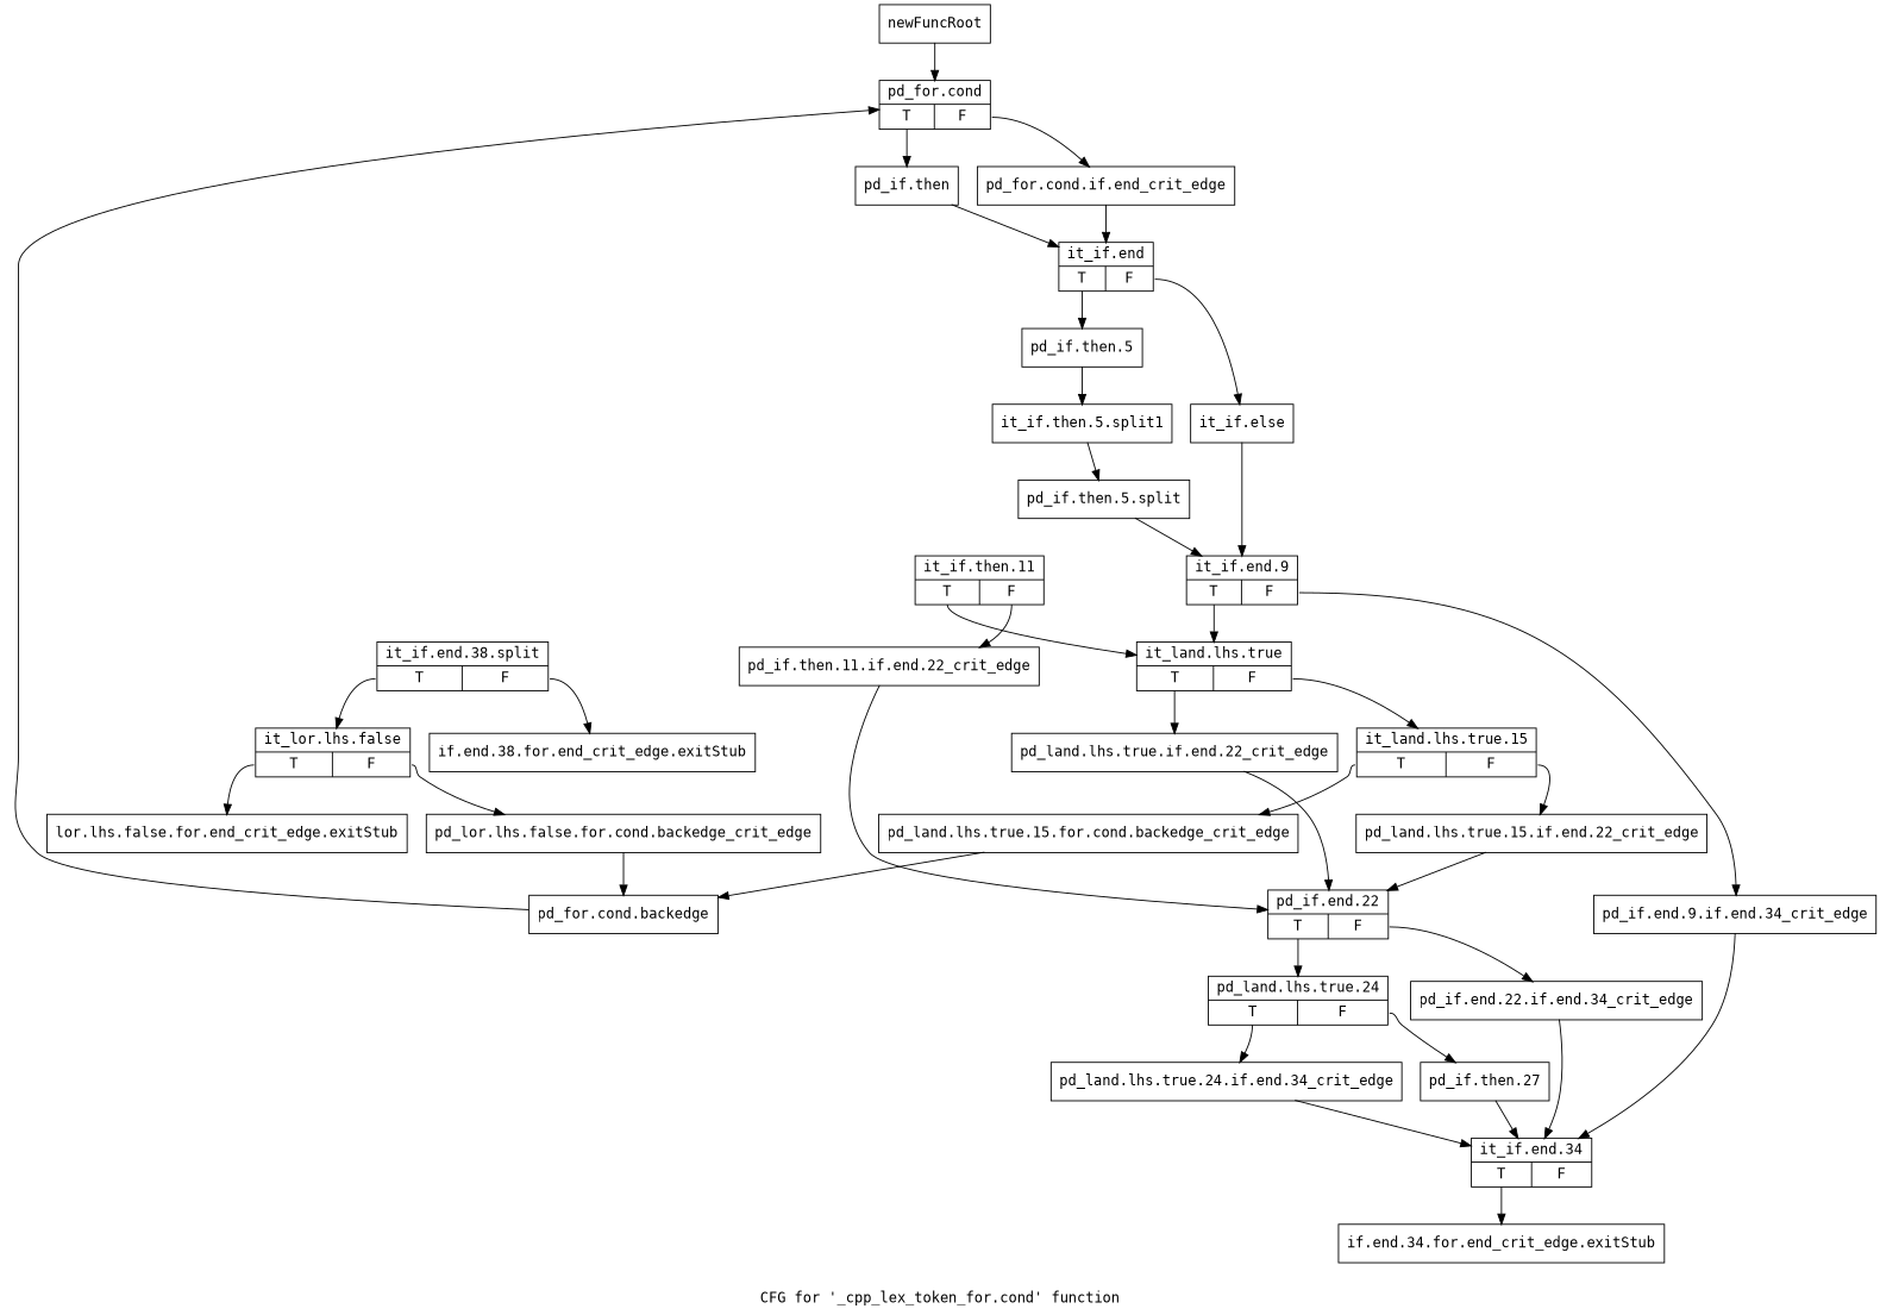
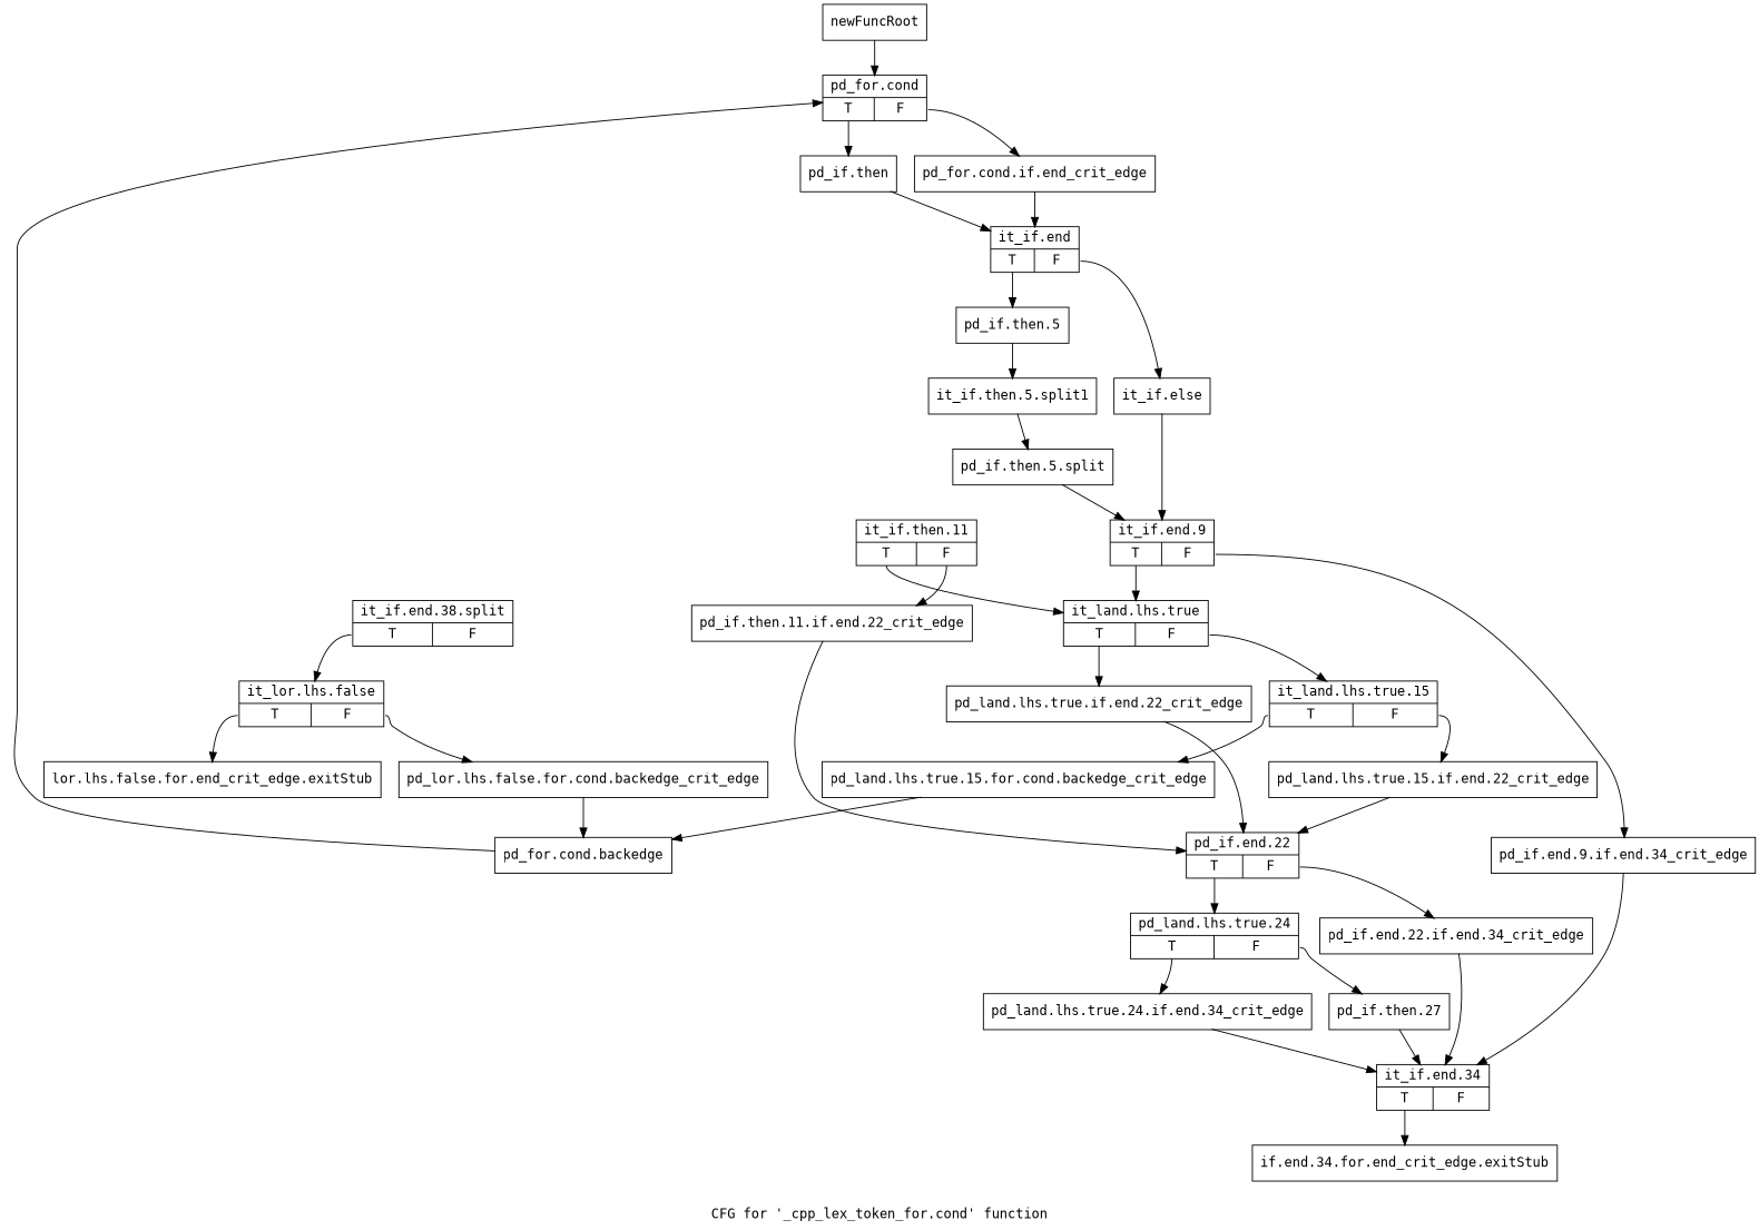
  digraph {
    fontname="DejaVu Sans Mono"
    label="CFG for '_cpp_lex_token_for.cond' function"
    node [fontname="DejaVu Sans Mono" shape=record]
    edge [fontname="DejaVu Sans Mono"]
    n1 [label="{newFuncRoot}"]
    n2 [label="{pd_for.cond|{<s0>T|<s1>F}}"]
    n3 [label="{pd_if.then}"]
    n4 [label="{pd_for.cond.if.end_crit_edge}"]
    n5 [label="{it_if.end|{<s0>T|<s1>F}}"]
    n6 [label="{if.end.34.for.end_crit_edge.exitStub}"]
-   n7 [label="{if.end.38.for.end_crit_edge.exitStub}"]
    n8 [label="{lor.lhs.false.for.end_crit_edge.exitStub}"]
    n9 [label="{pd_if.then.5}"]
    n10 [label="{it_if.else}"]
    n11 [label="{it_if.then.5.split1}"]
    n12 [label="{it_if.end.9|{<s0>T|<s1>F}}"]
    n13 [label="{pd_if.then.5.split}"]
    n14 [label="{pd_if.end.9.if.end.34_crit_edge}"]
    n15 [label="{it_land.lhs.true|{<s0>T|<s1>F}}"]
    n16 [label="{it_if.then.11|{<s0>T|<s1>F}}"]
    n17 [label="{pd_if.then.11.if.end.22_crit_edge}"]
    n18 [label="{it_if.end.34|{<s0>T|<s1>F}}"]
    n19 [label="{pd_land.lhs.true.if.end.22_crit_edge}"]
    n20 [label="{it_land.lhs.true.15|{<s0>T|<s1>F}}"]
    n21 [label="{pd_if.end.22|{<s0>T|<s1>F}}"]
    n22 [label="{pd_land.lhs.true.15.for.cond.backedge_crit_edge}"]
    n23 [label="{pd_land.lhs.true.15.if.end.22_crit_edge}"]
    n24 [label="{pd_land.lhs.true.24|{<s0>T|<s1>F}}"]
    n25 [label="{pd_if.end.22.if.end.34_crit_edge}"]
    n26 [label="{pd_land.lhs.true.24.if.end.34_crit_edge}"]
    n27 [label="{pd_if.then.27}"]
    n28 [label="{pd_for.cond.backedge}"]
    n29 [label="{it_if.end.38.split|{<s0>T|<s1>F}}"]
    n30 [label="{it_lor.lhs.false|{<s0>T|<s1>F}}"]
    n31 [label="{pd_lor.lhs.false.for.cond.backedge_crit_edge}"]
    n1 -> n2
    n2 -> n3 [tailport=s0]
    n2 -> n4 [tailport=s1]
    n3 -> n5
    n4 -> n5
    n5 -> n9 [tailport=s0]
    n5 -> n10 [tailport=s1]
    n9 -> n11
    n10 -> n12
    n11 -> n13
    n12 -> n14 [tailport=s1]
    n12 -> n15 [tailport=s0]
    n13 -> n12
    n14 -> n18
    n15 -> n19 [tailport=s0]
    n15 -> n20 [tailport=s1]
    n16 -> n15 [tailport=s0]
    n16 -> n17 [tailport=s1]
    n17 -> n21
    n18 -> n6 [tailport=s0]
    n19 -> n21
    n20 -> n22 [tailport=s0]
    n20 -> n23 [tailport=s1]
    n21 -> n24 [tailport=s0]
    n21 -> n25 [tailport=s1]
    n22 -> n28
    n23 -> n21
    n24 -> n26 [tailport=s0]
    n24 -> n27 [tailport=s1]
    n25 -> n18
    n26 -> n18
    n27 -> n18
    n28 -> n2
-   n29 -> n7 [tailport=s1]
    n29 -> n30 [tailport=s0]
    n30 -> n8 [tailport=s0]
    n30 -> n31 [tailport=s1]
    n31 -> n28
  }
